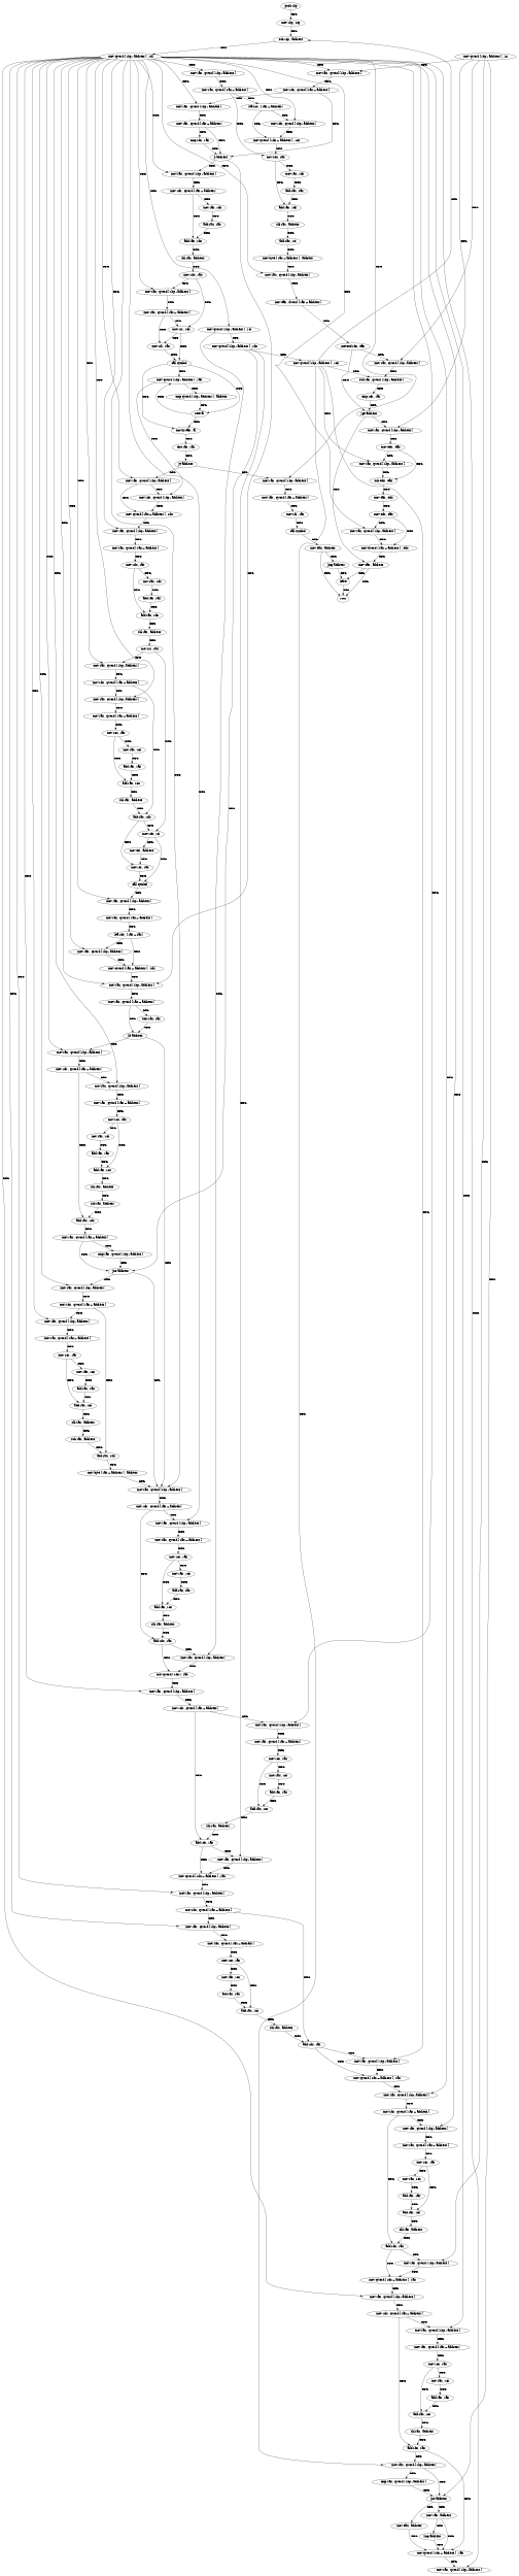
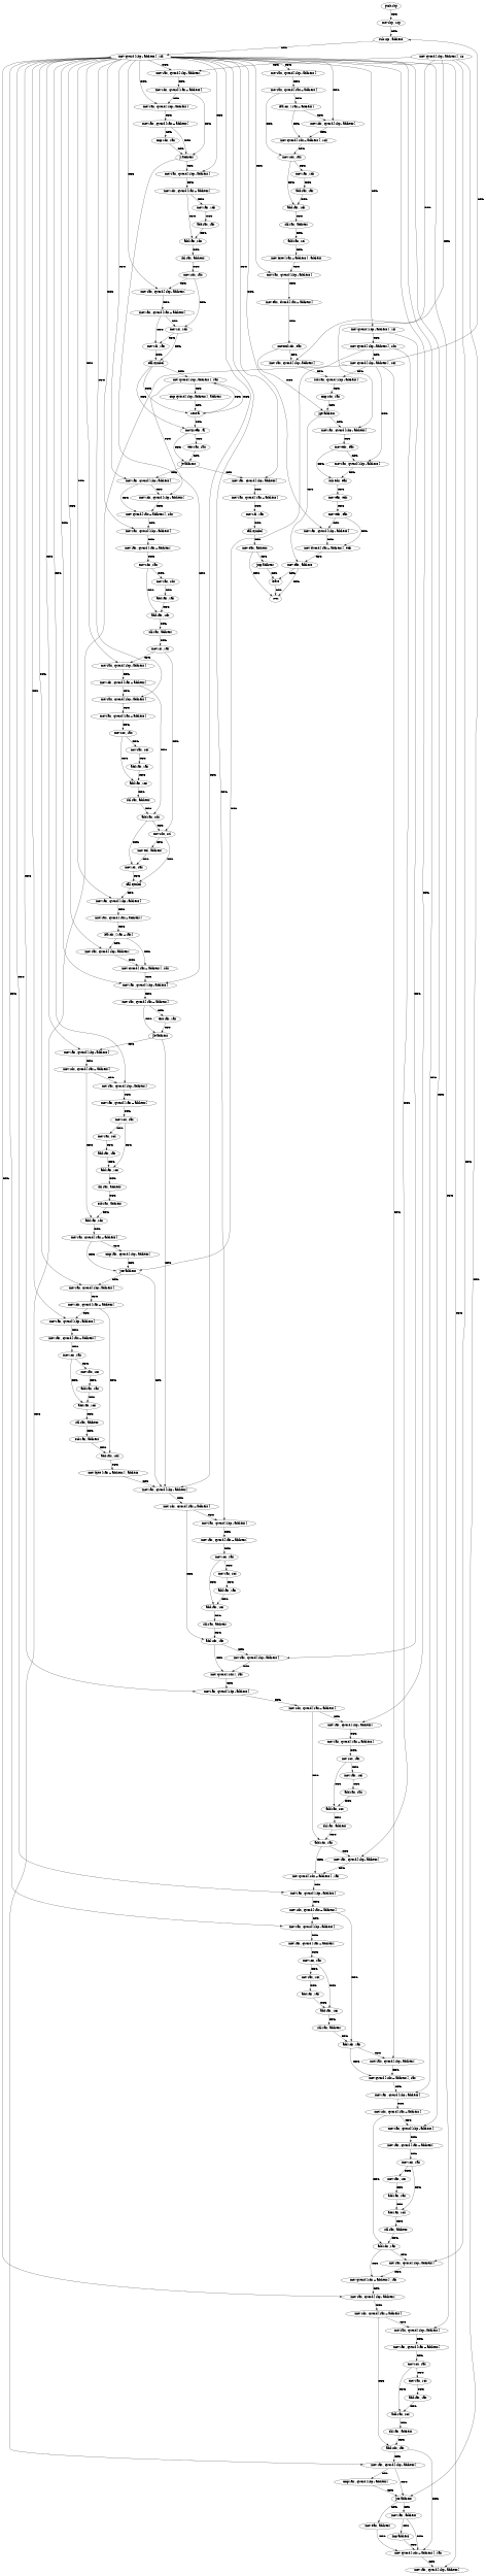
  digraph {
    n1 [label="push rbp"]
    n2 [label="mov rbp , rsp"]
    n3 [label="sub rsp , address"]
    n4 [label="mov qword [ rbp - address ] , rdi"]
    n5 [label="mov qword [ rbp - address ] , rsi"]
    n6 [label="mov rax , qword [ rbp - address ]"]
    n7 [label="mov rax , qword [ rbp - address ]"]
    n8 [label="mov rax , qword [ rbp - address ]"]
    n9 [label="mov rax , qword [ rbp - address ]"]
    n10 [label="mov rax , qword [ rbp - address ]"]
    n11 [label="mov rax , qword [ rbp - address ]"]
    n12 [label="mov rax , qword [ rbp - address ]"]
    n13 [label="mov rax , qword [ rbp - address ]"]
    n14 [label="mov rax , qword [ rbp - address ]"]
    n15 [label="mov rax , qword [ rbp - address ]"]
    n16 [label="mov rax , qword [ rbp - address ]"]
    n17 [label="mov rax , qword [ rbp - address ]"]
    n18 [label="mov rax , qword [ rbp - address ]"]
    n19 [label="mov rax , qword [ rbp - address ]"]
    n20 [label="mov rax , qword [ rbp - address ]"]
    n21 [label="mov rax , qword [ rbp - address ]"]
    n22 [label="mov rax , qword [ rbp - address ]"]
    n23 [label="mov rax , qword [ rbp - address ]"]
    n24 [label="mov rax , qword [ rbp - address ]"]
    n25 [label="mov rax , qword [ rbp - address ]"]
    n26 [label="mov rax , qword [ rbp - address ]"]
    n27 [label="mov rax , qword [ rbp - address ]"]
    n28 [label="mov rax , qword [ rbp - address ]"]
    n29 [label="mov rax , qword [ rbp - address ]"]
    n30 [label="mov rax , qword [ rbp - address ]"]
    n31 [label="mov rax , qword [ rbp - address ]"]
    n32 [label="mov rax , qword [ rbp - address ]"]
    n33 [label="mov rax , qword [ rbp - address ]"]
    n34 [label="mov rax , qword [ rbp - address ]"]
    n35 [label="mov rdx , qword [ rbp - address ]"]
    n36 [label="mov rax , qword [ rbp - address ]"]
    n37 [label="mov qword [ rbp - address ] , rdx"]
    n38 [label="mov rax , qword [ rbp - address ]"]
    n39 [label="mov rdx , qword [ rax + address ]"]
    n40 [label="mov rax , qword [ rax + address ]"]
    n41 [label="mov rax , qword [ rax + address ]"]
    n42 [label="mov rdx , qword [ rax + address ]"]
    n43 [label="mov rdx , qword [ rax + address ]"]
    n44 [label="mov rdx , qword [ rax + address ]"]
    n45 [label="mov rax , qword [ rax + address ]"]
    n46 [label="mov rdx , qword [ rbp - address ]"]
    n47 [label="mov qword [ rax + address ] , rdx"]
    n48 [label="mov rax , qword [ rax + address ]"]
    n49 [label="mov rax , qword [ rax + address ]"]
    n50 [label="mov rdx , qword [ rax + address ]"]
    n51 [label="mov rax , qword [ rax + address ]"]
    n52 [label="mov rdx , qword [ rax + address ]"]
    n53 [label="mov rax , qword [ rax + address ]"]
    n54 [label="mov rdx , qword [ rax + address ]"]
    n55 [label="mov rax , qword [ rax + address ]"]
    n56 [label="mov rdx , qword [ rax + address ]"]
    n57 [label="mov rax , qword [ rax + address ]"]
    n58 [label="mov rax , qword [ rax + address ]"]
    n59 [label="mov rdx , qword [ rax + address ]"]
    n60 [label="mov rax , qword [ rax + address ]"]
    n61 [label="mov rdx , qword [ rax + address ]"]
    n62 [label="mov rax , qword [ rax + address ]"]
    n63 [label="mov rax , qword [ rax + address ]"]
    n64 [label="mov qword [ rax + address ] , rdx"]
    n65 [label="mov rax , qword [ rax + address ]"]
    n66 [label="mov dword [ rax + address ] , edx"]
    n67 [label="mov rax , qword [ rax + address ]"]
    n68 [label="mov qword [ rdx + address ] , rcx"]
    n69 [label="mov eax , dword [ rax + address ]"]
    n70 [label="mov qword [ rbp - address ] , rcx"]
    n71 [label="mov rax , qword [ rbp - address ]"]
    n72 [label="jne address"]
    n73 [label="mov qword [ rdx ] , rax"]
    n74 [label="mov rax , qword [ rbp - address ]"]
    n75 [label="mov rax , qword [ rbp - address ]"]
    n76 [label="mov rax , qword [ rbp - address ]"]
    n77 [label="sub rax , qword [ rbp - address ]"]
    n78 [label="mov qword [ rdx + address ] , rax"]
    n79 [label="mov qword [ rbp - address ] , r8"]
    n80 [label="mov rax , qword [ rbp - address ]"]
    n81 [label="jne address"]
    n82 [label="mov rax , qword [ rbp - address ]"]
    n83 [label="mov rax , qword [ rbp - address ]"]
    n84 [label="mov qword [ rdx + address ] , rax"]
    n85 [label="cmp rax , qword [ rbp - address ]"]
    n86 [label="sub edx , eax"]
    n87 [label="cmp rdx , rax"]
    n88 [label="mov qword [ rdx + address ] , rax"]
    n89 [label="mov eax , address"]
    n90 [label="mov rax , address"]
    n91 [label="mov edx , eax"]
    n92 [label="jl address"]
    n93 [label="cmp rdx , rax"]
    n94 [label="test rax , rax"]
    n95 [label="jle address"]
    n96 [label="mov rax , rdx"]
    n97 [label="add rax , rdx"]
    n98 [label="add rdx , rax"]
    n99 [label="add rax , rdx"]
    n100 [label="add rax , rax"]
    n101 [label="shl rax , address"]
    n102 [label="mov rdx , rax"]
    n103 [label="mov rsi , rdx"]
    n104 [label="mov rdi , rax"]
    n105 [label="call symbol"]
    n106 [label="mov qword [ rbp - address ] , rax"]
    n107 [label="sete al"]
    n108 [label="movzx eax , al"]
    n109 [label="cmp qword [ rbp - address ] , address"]
    n110 [label="test rax , rax"]
    n111 [label="je address"]
    n112 [label="mov rdi , rax"]
    n113 [label="mov rcx , rax"]
    n114 [label="mov rax , rcx"]
    n115 [label="add rax , rcx"]
    n116 [label="add rax , rax"]
    n117 [label="shl rax , address"]
    n118 [label="add rdx , rax"]
    n119 [label="mov rcx , rax"]
    n120 [label="mov rax , rcx"]
    n121 [label="add rax , rcx"]
    n122 [label="add rax , rax"]
    n123 [label="shl rax , address"]
    n124 [label="add rdx , rax"]
    n125 [label="mov rcx , rax"]
    n126 [label="mov rax , rcx"]
    n127 [label="add rax , rcx"]
    n128 [label="add rax , rax"]
    n129 [label="shl rax , address"]
    n130 [label="add rdx , rax"]
    n131 [label="mov rcx , rax"]
    n132 [label="mov rax , rcx"]
    n133 [label="add rax , rcx"]
    n134 [label="add rax , rax"]
    n135 [label="shl rax , address"]
    n136 [label="add rdx , rax"]
    n137 [label="mov qword [ rdx + address ] , rax"]
    n138 [label="mov rcx , rax"]
    n139 [label="mov rax , rcx"]
    n140 [label="add rax , rcx"]
    n141 [label="add rax , rax"]
    n142 [label="shl rax , address"]
    n143 [label="jmp address"]
    n144 [label="mov rax , qword [ rax + address ]"]
    n145 [label="mov rcx , rax"]
    n146 [label="mov rax , rcx"]
    n147 [label="add rax , rcx"]
    n148 [label="add rax , rax"]
    n149 [label="shl rax , address"]
    n150 [label="sub rax , address"]
    n151 [label="cmp rax , qword [ rbp - address ]"]
    n152 [label="add rax , rdx"]
    n153 [label="mov rdx , rax"]
    n154 [label="mov rax , rdx"]
    n155 [label="add rax , rdx"]
    n156 [label="add rax , rax"]
    n157 [label="shl rax , address"]
    n158 [label="mov rsi , rax"]
    n159 [label="mov rdx , rsi"]
    n160 [label="mov esi , address"]
    n161 [label="call symbol"]
    n162 [label="add rax , rdx"]
    n163 [label="mov rdi , rax"]
    n164 [label="mov rcx , rax"]
    n165 [label="mov rax , rcx"]
    n166 [label="add rax , rcx"]
    n167 [label="add rax , rax"]
    n168 [label="shl rax , address"]
    n169 [label="lea rdx , [ rax + rax ]"]
    n170 [label="call symbol"]
    n171 [label="mov eax , address"]
    n172 [label="jmp address"]
    n173 [label=retn]
    n174 [label=leave]
    n175 [label="mov byte [ rax + address ] , address"]
    n176 [label="mov rcx , rax"]
    n177 [label="mov rax , rcx"]
    n178 [label="add rax , rcx"]
    n179 [label="add rax , rax"]
    n180 [label="shl rax , address"]
    n181 [label="sub rax , address"]
    n182 [label="mov eax , address"]
    n183 [label="mov eax , edx"]
    n184 [label="mov edx , eax"]
    n185 [label="add rax , rsi"]
    n186 [label="mov byte [ rax + address ] , address"]
    n187 [label="lea rcx , [ rax + address ]"]
    n188 [label="mov rdx , rax"]
    n189 [label="mov rax , rdx"]
    n190 [label="add rax , rdx"]
    n191 [label="add rax , rax"]
    n192 [label="shl rax , address"]
    n193 [label="movsxd rdx , eax"]
    n194 [label="jge address"]
    n1 -> n2 [label=CFG]
    n2 -> n3 [label=CFG]
    n3 -> n4 [label=CFG]
    n4 -> n5 [label=CFG]
    n4 -> n6 [label=DFG]
    n4 -> n7 [label=DFG]
    n4 -> n8 [label=DFG]
    n4 -> n9 [label=DFG]
    n4 -> n10 [label=DFG]
    n4 -> n11 [label=DFG]
    n4 -> n12 [label=DFG]
    n4 -> n13 [label=DFG]
    n4 -> n14 [label=DFG]
    n4 -> n15 [label=DFG]
    n4 -> n16 [label=DFG]
    n4 -> n17 [label=DFG]
    n4 -> n18 [label=DFG]
    n4 -> n19 [label=DFG]
    n4 -> n20 [label=DFG]
    n4 -> n21 [label=DFG]
    n4 -> n22 [label=DFG]
    n4 -> n23 [label=DFG]
    n4 -> n24 [label=DFG]
    n4 -> n25 [label=DFG]
    n4 -> n26 [label=DFG]
    n4 -> n27 [label=DFG]
    n4 -> n28 [label=DFG]
    n4 -> n29 [label=DFG]
    n4 -> n30 [label=DFG]
    n4 -> n31 [label=DFG]
    n4 -> n32 [label=DFG]
    n4 -> n33 [label=DFG]
    n4 -> n34 [label=DFG]
    n4 -> n35 [label=DFG]
    n4 -> n36 [label=DFG]
    n5 -> n37 [label=CFG]
    n5 -> n38 [label=DFG]
    n6 -> n39 [label=DFG]
    n7 -> n40 [label=DFG]
    n8 -> n41 [label=DFG]
    n9 -> n42 [label=DFG]
    n10 -> n43 [label=DFG]
    n11 -> n44 [label=DFG]
    n12 -> n45 [label=DFG]
    n13 -> n46 [label=CFG]
    n13 -> n47 [label=DFG]
    n14 -> n48 [label=DFG]
    n15 -> n49 [label=DFG]
    n16 -> n50 [label=DFG]
    n17 -> n51 [label=DFG]
    n18 -> n52 [label=DFG]
    n19 -> n53 [label=DFG]
    n20 -> n54 [label=DFG]
    n21 -> n55 [label=DFG]
    n22 -> n56 [label=DFG]
    n23 -> n57 [label=DFG]
    n24 -> n58 [label=DFG]
    n25 -> n59 [label=DFG]
    n26 -> n60 [label=DFG]
    n27 -> n61 [label=DFG]
    n28 -> n62 [label=DFG]
    n29 -> n63 [label=DFG]
    n30 -> n64 [label=DFG]
    n31 -> n65 [label=DFG]
    n32 -> n66 [label=DFG]
    n34 -> n67 [label=DFG]
    n35 -> n68 [label=DFG]
    n36 -> n69 [label=DFG]
    n37 -> n70 [label=CFG]
    n37 -> n71 [label=DFG]
    n37 -> n72 [label=DFG]
    n38 -> n73 [label=DFG]
    n39 -> n7 [label=CFG]
    n39 -> n92 [label=DFG]
    n40 -> n92 [label=DFG]
    n40 -> n93 [label=CFG]
    n41 -> n94 [label=CFG]
    n41 -> n95 [label=DFG]
    n42 -> n96 [label=DFG]
    n42 -> n97 [label=DFG]
    n43 -> n15 [label=CFG]
    n43 -> n98 [label=DFG]
    n44 -> n24 [label=CFG]
    n44 -> n99 [label=DFG]
    n45 -> n103 [label=CFG]
    n45 -> n104 [label=DFG]
    n46 -> n47 [label=DFG]
    n47 -> n26 [label=CFG]
    n48 -> n112 [label=DFG]
    n49 -> n113 [label=DFG]
    n50 -> n17 [label=CFG]
    n50 -> n118 [label=DFG]
    n51 -> n119 [label=DFG]
    n52 -> n19 [label=CFG]
    n52 -> n124 [label=DFG]
    n53 -> n125 [label=DFG]
    n54 -> n21 [label=CFG]
    n54 -> n130 [label=DFG]
    n55 -> n131 [label=DFG]
    n56 -> n23 [label=CFG]
    n56 -> n136 [label=DFG]
    n57 -> n138 [label=DFG]
    n58 -> n145 [label=DFG]
    n59 -> n31 [label=CFG]
    n59 -> n152 [label=DFG]
    n60 -> n153 [label=DFG]
    n61 -> n28 [label=CFG]
    n61 -> n162 [label=DFG]
    n62 -> n164 [label=DFG]
    n63 -> n169 [label=DFG]
    n64 -> n8 [label=CFG]
    n65 -> n176 [label=DFG]
    n66 -> n182 [label=CFG]
    n67 -> n187 [label=DFG]
    n67 -> n188 [label=DFG]
    n68 -> n188 [label=CFG]
    n69 -> n193 [label=DFG]
    n70 -> n3 [label=CFG]
    n70 -> n74 [label=DFG]
    n70 -> n75 [label=DFG]
    n70 -> n76 [label=DFG]
    n70 -> n77 [label=DFG]
    n71 -> n78 [label=DFG]
    n72 -> n10 [label=CFG]
    n72 -> n25 [label=CFG]
    n73 -> n16 [label=CFG]
    n74 -> n84 [label=DFG]
    n75 -> n81 [label=DFG]
    n75 -> n85 [label=CFG]
    n76 -> n86 [label=DFG]
    n77 -> n87 [label=CFG]
    n78 -> n18 [label=CFG]
    n79 -> n6 [label=CFG]
    n79 -> n80 [label=DFG]
    n79 -> n81 [label=DFG]
    n79 -> n82 [label=DFG]
    n79 -> n83 [label=DFG]
    n80 -> n88 [label=DFG]
    n81 -> n89 [label=CFG]
    n81 -> n90 [label=CFG]
    n82 -> n91 [label=DFG]
    n83 -> n77 [label=DFG]
    n84 -> n20 [label=CFG]
    n85 -> n81 [label=CFG]
    n86 -> n183 [label=DFG]
    n87 -> n194 [label=CFG]
    n88 -> n22 [label=CFG]
    n89 -> n137 [label=DFG]
    n90 -> n137 [label=DFG]
    n90 -> n143 [label=CFG]
    n91 -> n76 [label=CFG]
    n91 -> n86 [label=DFG]
    n92 -> n8 [label=CFG]
    n92 -> n9 [label=CFG]
    n93 -> n92 [label=CFG]
    n94 -> n95 [label=CFG]
    n95 -> n10 [label=CFG]
    n95 -> n11 [label=CFG]
    n96 -> n100 [label=DFG]
    n97 -> n101 [label=DFG]
    n98 -> n38 [label=CFG]
    n98 -> n73 [label=DFG]
    n99 -> n144 [label=DFG]
    n100 -> n97 [label=DFG]
    n101 -> n102 [label=DFG]
    n102 -> n12 [label=CFG]
    n102 -> n103 [label=DFG]
    n103 -> n104 [label=CFG]
    n103 -> n105 [label=DFG]
    n104 -> n105 [label=DFG]
    n105 -> n106 [label=DFG]
    n105 -> n107 [label=DFG]
    n105 -> n108 [label=DFG]
    n106 -> n46 [label=DFG]
+   n106 -> n107 [label=DFG]
    n106 -> n109 [label=CFG]
    n107 -> n106 [label=DFG]
    n107 -> n108 [label=DFG]
    n108 -> n110 [label=CFG]
+   n108 -> n111 [label=DFG]
    n109 -> n107 [label=CFG]
    n110 -> n111 [label=CFG]
    n111 -> n13 [label=CFG]
    n111 -> n14 [label=CFG]
    n112 -> n170 [label=DFG]
    n113 -> n114 [label=DFG]
    n113 -> n115 [label=DFG]
    n114 -> n116 [label=DFG]
    n115 -> n117 [label=DFG]
    n116 -> n115 [label=DFG]
    n117 -> n98 [label=DFG]
    n118 -> n71 [label=CFG]
    n118 -> n78 [label=DFG]
    n119 -> n120 [label=DFG]
    n119 -> n121 [label=DFG]
    n120 -> n122 [label=DFG]
    n121 -> n123 [label=DFG]
    n122 -> n121 [label=DFG]
    n123 -> n118 [label=DFG]
    n124 -> n74 [label=CFG]
    n124 -> n84 [label=DFG]
    n125 -> n126 [label=DFG]
    n125 -> n127 [label=DFG]
    n126 -> n128 [label=DFG]
    n127 -> n129 [label=DFG]
    n128 -> n127 [label=DFG]
    n129 -> n124 [label=DFG]
    n130 -> n80 [label=CFG]
    n130 -> n88 [label=DFG]
    n131 -> n132 [label=DFG]
    n131 -> n133 [label=DFG]
    n132 -> n134 [label=DFG]
    n133 -> n135 [label=DFG]
    n134 -> n133 [label=DFG]
    n135 -> n130 [label=DFG]
    n136 -> n75 [label=CFG]
    n136 -> n137 [label=DFG]
    n137 -> n33 [label=CFG]
    n138 -> n139 [label=DFG]
    n138 -> n140 [label=DFG]
    n139 -> n141 [label=DFG]
    n140 -> n142 [label=DFG]
    n141 -> n140 [label=DFG]
    n142 -> n136 [label=DFG]
    n143 -> n137 [label=CFG]
    n144 -> n72 [label=DFG]
    n144 -> n151 [label=CFG]
    n145 -> n146 [label=DFG]
    n145 -> n147 [label=DFG]
    n146 -> n148 [label=DFG]
    n147 -> n149 [label=DFG]
    n148 -> n147 [label=DFG]
    n149 -> n150 [label=DFG]
    n150 -> n99 [label=DFG]
    n151 -> n72 [label=CFG]
    n152 -> n175 [label=DFG]
    n153 -> n154 [label=DFG]
    n153 -> n155 [label=DFG]
    n154 -> n156 [label=DFG]
    n155 -> n157 [label=DFG]
    n156 -> n155 [label=DFG]
    n157 -> n158 [label=DFG]
    n158 -> n27 [label=CFG]
    n158 -> n159 [label=DFG]
    n159 -> n160 [label=CFG]
    n159 -> n161 [label=DFG]
    n160 -> n163 [label=CFG]
    n161 -> n29 [label=CFG]
    n162 -> n159 [label=CFG]
    n162 -> n163 [label=DFG]
    n163 -> n161 [label=DFG]
    n164 -> n165 [label=DFG]
    n164 -> n166 [label=DFG]
    n165 -> n167 [label=DFG]
    n166 -> n168 [label=DFG]
    n167 -> n166 [label=DFG]
    n168 -> n162 [label=DFG]
    n169 -> n30 [label=CFG]
    n169 -> n64 [label=DFG]
    n170 -> n171 [label=CFG]
    n171 -> n172 [label=CFG]
    n171 -> n173 [label=DFG]
    n172 -> n174 [label=CFG]
    n174 -> n173 [label=CFG]
    n175 -> n10 [label=CFG]
    n176 -> n177 [label=DFG]
    n176 -> n178 [label=DFG]
    n177 -> n179 [label=DFG]
    n178 -> n180 [label=DFG]
    n179 -> n178 [label=DFG]
    n180 -> n181 [label=DFG]
    n181 -> n152 [label=DFG]
    n182 -> n173 [label=DFG]
    n182 -> n174 [label=CFG]
    n183 -> n184 [label=DFG]
    n184 -> n32 [label=CFG]
    n184 -> n66 [label=DFG]
    n185 -> n186 [label=DFG]
    n186 -> n36 [label=CFG]
    n187 -> n35 [label=CFG]
    n187 -> n68 [label=DFG]
    n188 -> n189 [label=DFG]
    n188 -> n190 [label=DFG]
    n189 -> n191 [label=DFG]
    n190 -> n192 [label=DFG]
    n191 -> n190 [label=DFG]
    n192 -> n185 [label=DFG]
    n193 -> n83 [label=CFG]
    n193 -> n194 [label=DFG]
    n194 -> n82 [label=CFG]
    n194 -> n182 [label=CFG]
  }
